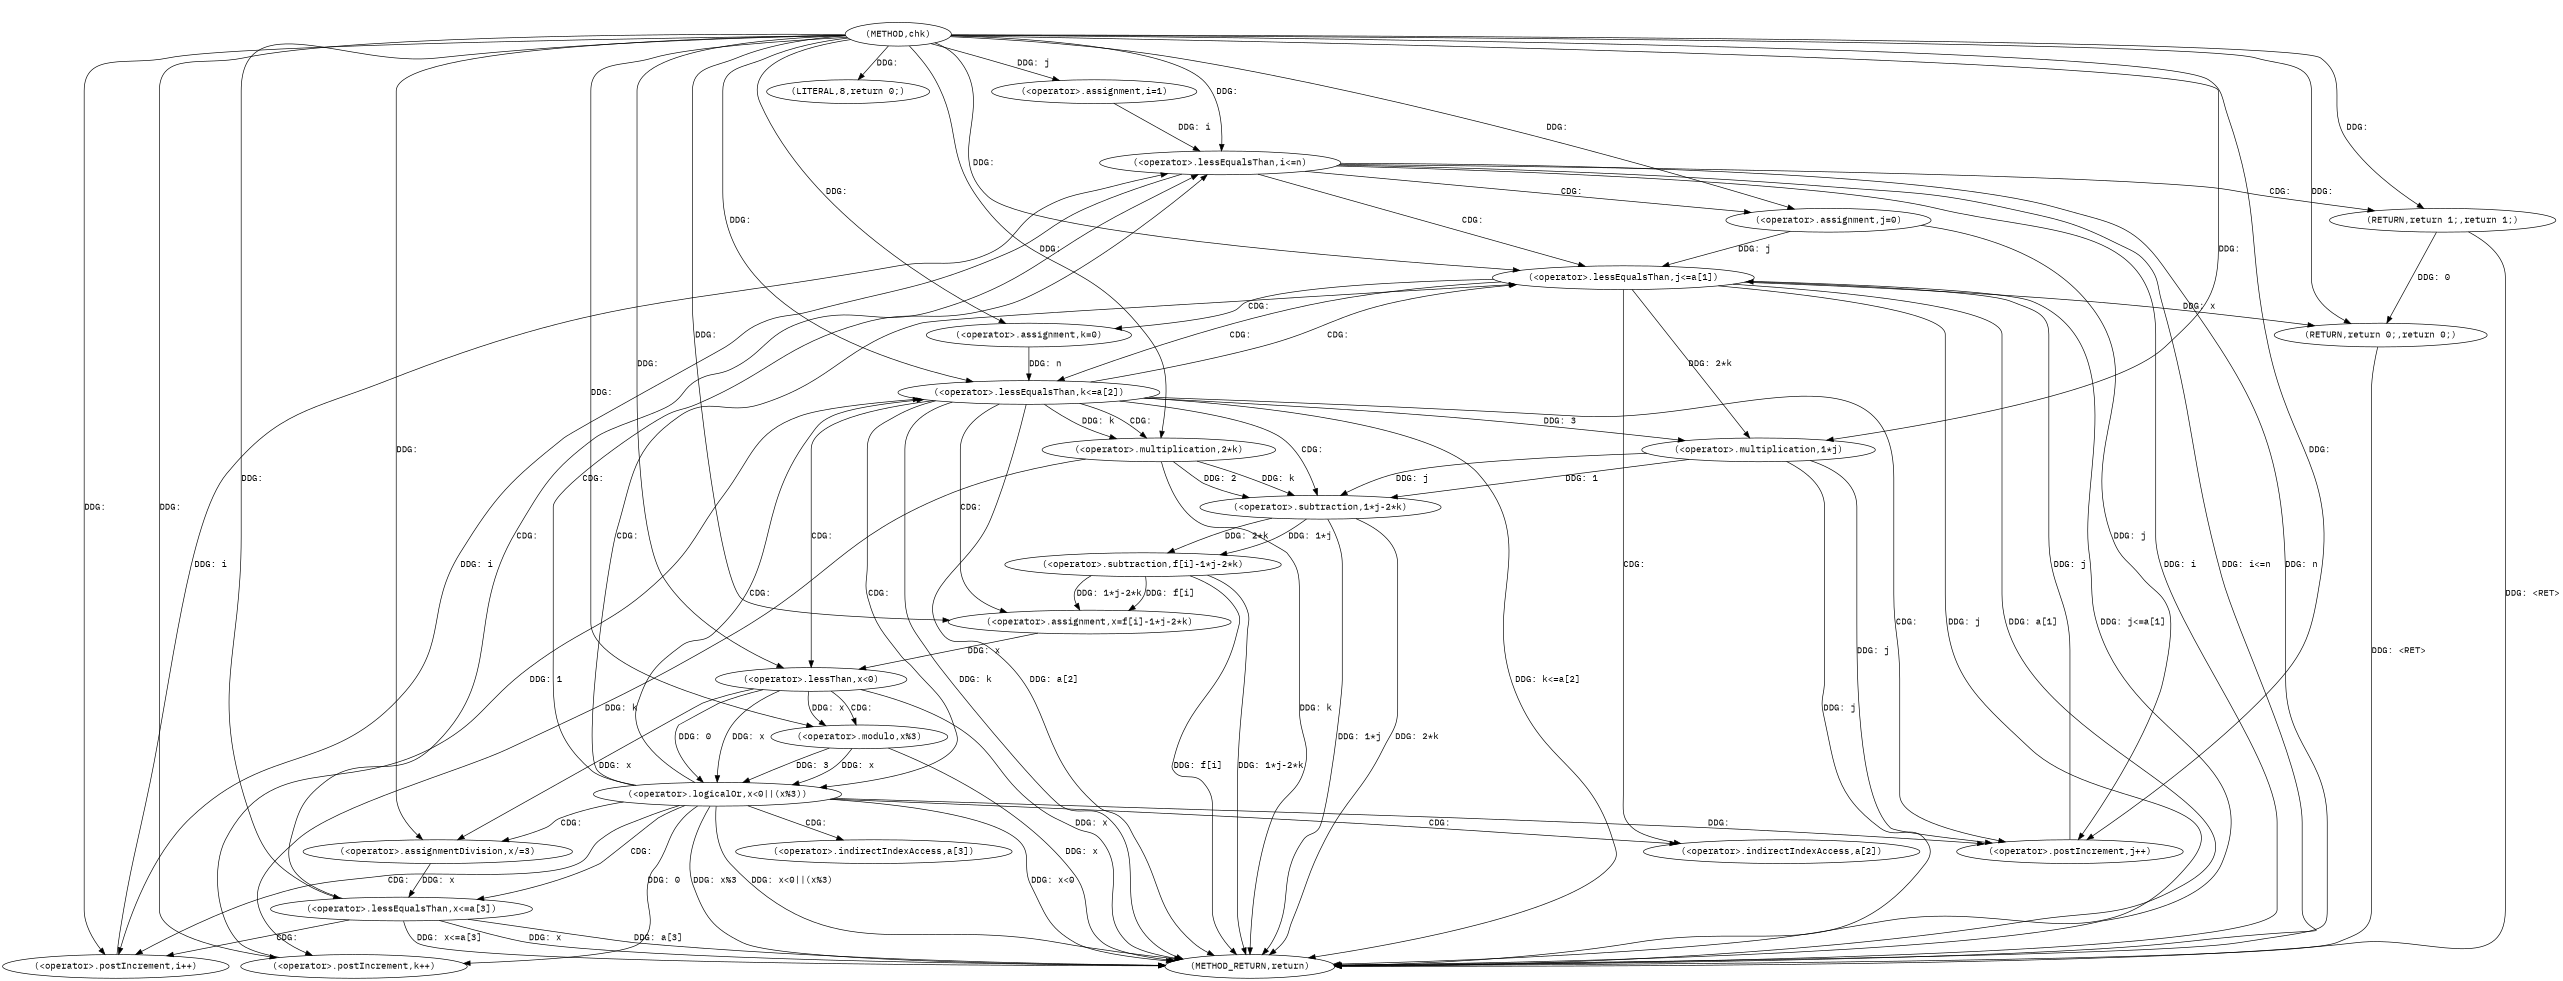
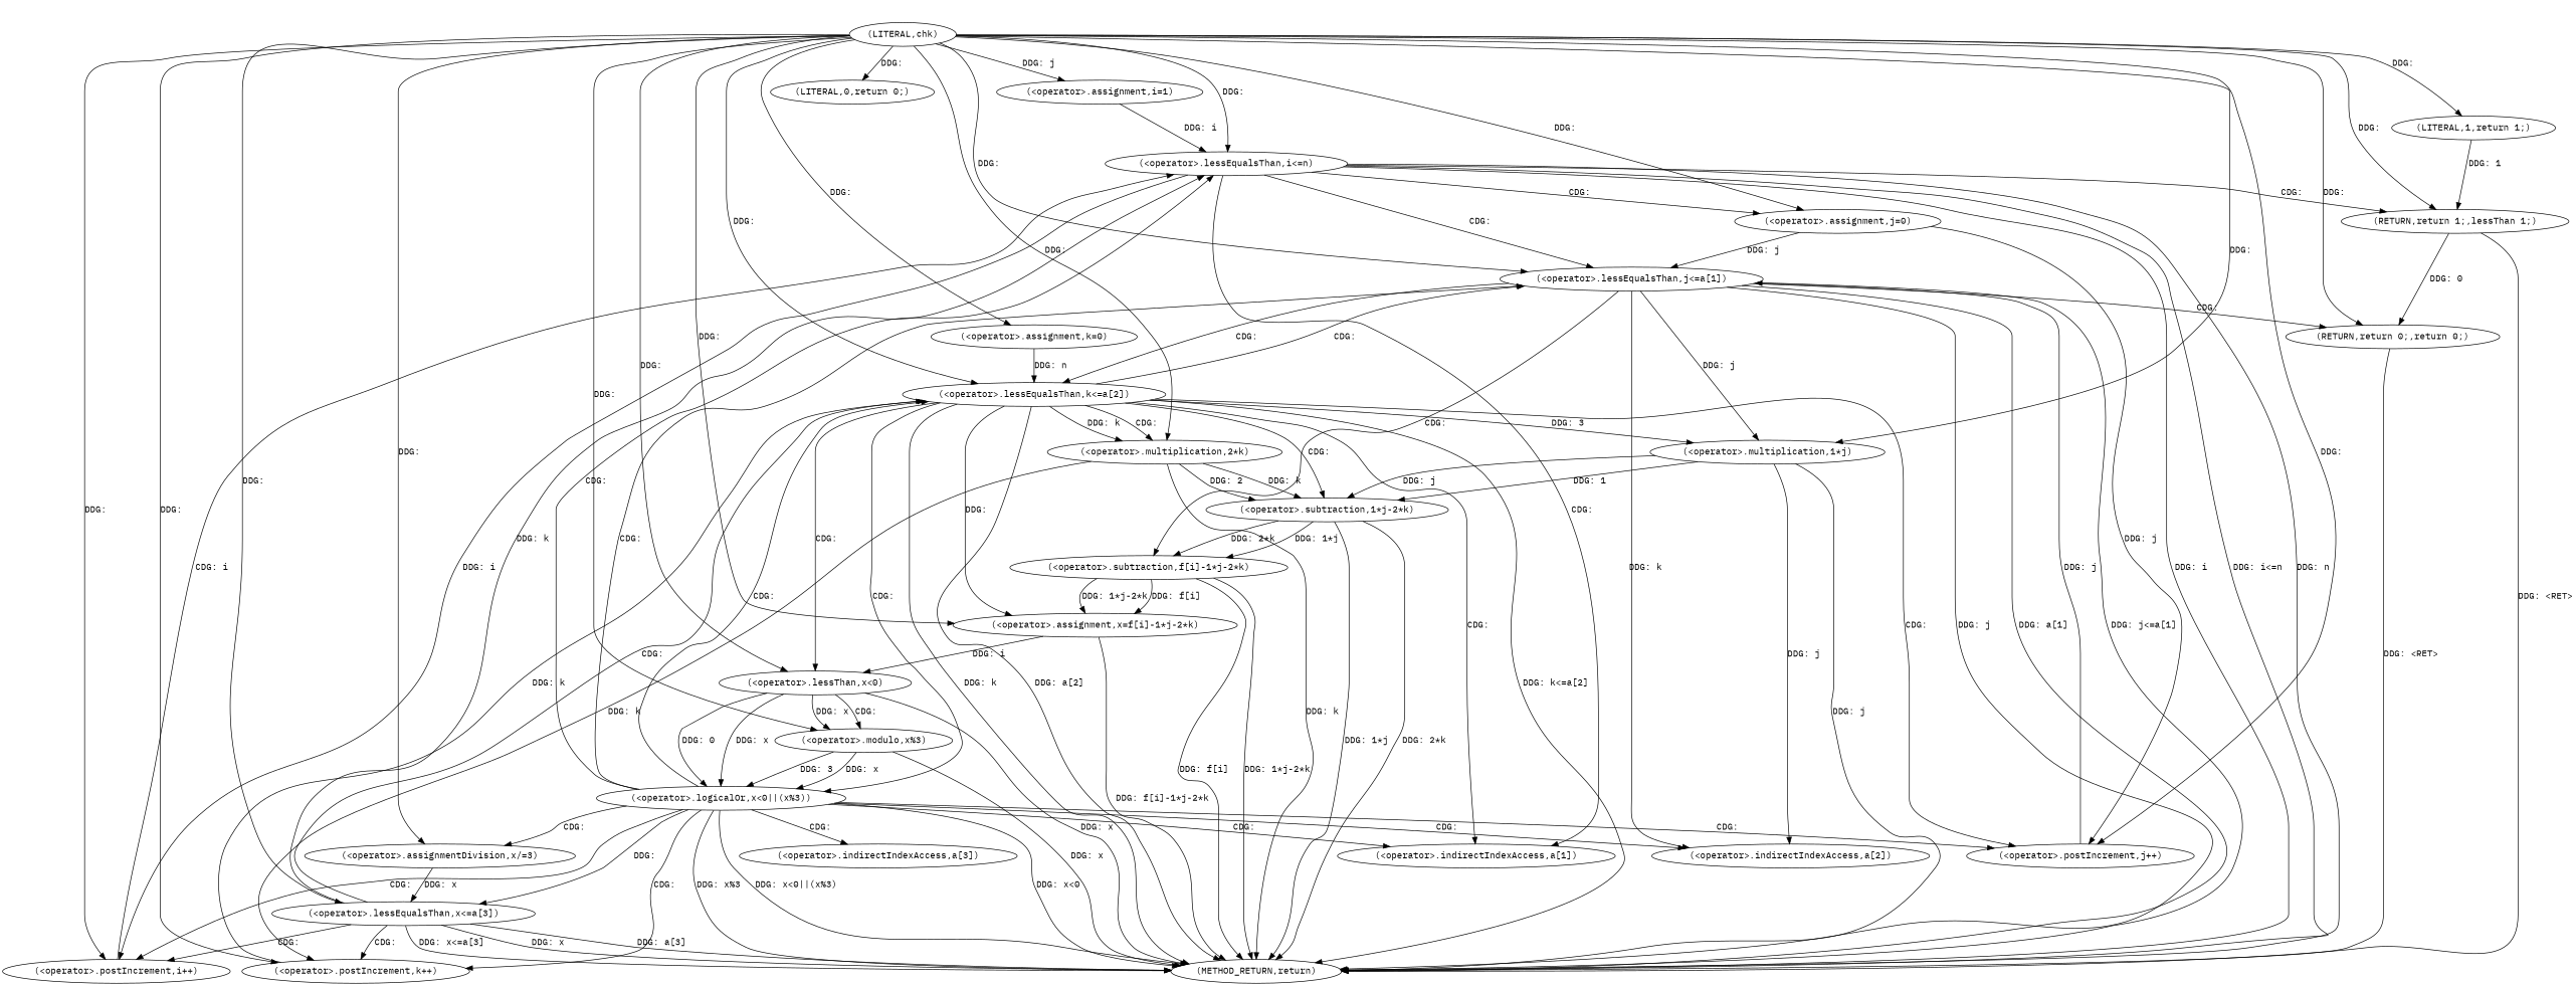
  digraph {
    fontname="IBM Plex Mono"
    node [fontname="IBM Plex Mono"]
    edge [fontname="IBM Plex Mono"]
-   n1 [label="(METHOD,chk)"]
-   n2 [label="(RETURN,return 1;,return 1;)"]
+   n1 [label="(LITERAL,chk)"]
+   n2 [label="(RETURN,return 1;,lessThan 1;)"]
    n3 [label="(<operator>.assignment,i=1)"]
    n4 [label="(<operator>.lessEqualsThan,i<=n)"]
    n5 [label="(<operator>.postIncrement,i++)"]
+   n6 [label="(LITERAL,1,return 1;)"]
    n7 [label="(RETURN,return 0;,return 0;)"]
    n8 [label="(<operator>.assignment,j=0)"]
    n9 [label="(<operator>.lessEqualsThan,j<=a[1])"]
    n10 [label="(<operator>.postIncrement,j++)"]
-   n11 [label="(LITERAL,8,return 0;)"]
+   n11 [label="(LITERAL,0,return 0;)"]
    n12 [label="(<operator>.assignment,k=0)"]
    n13 [label="(<operator>.lessEqualsThan,k<=a[2])"]
    n14 [label="(<operator>.postIncrement,k++)"]
    n15 [label="(<operator>.assignment,x=f[i]-1*j-2*k)"]
    n16 [label="(<operator>.assignmentDivision,x/=3)"]
    n17 [label="(<operator>.lessEqualsThan,x<=a[3])"]
    n18 [label="(<operator>.lessThan,x<0)"]
    n19 [label="(<operator>.modulo,x%3)"]
    n20 [label="(<operator>.multiplication,1*j)"]
    n21 [label="(<operator>.multiplication,2*k)"]
    n22 [label="(METHOD_RETURN,return)"]
+   n23 [label="(<operator>.indirectIndexAccess,a[1])"]
    n24 [label="(<operator>.indirectIndexAccess,a[2])"]
    n25 [label="(<operator>.logicalOr,x<0||(x%3))"]
    n26 [label="(<operator>.subtraction,1*j-2*k)"]
    n27 [label="(<operator>.indirectIndexAccess,a[3])"]
    n28 [label="(<operator>.subtraction,f[i]-1*j-2*k)"]
    n1 -> n2 [label="DDG: "]
    n1 -> n3 [label="DDG: j"]
    n1 -> n4 [label="DDG: "]
    n1 -> n5 [label="DDG: "]
+   n1 -> n6 [label="DDG: "]
    n1 -> n7 [label="DDG: "]
    n1 -> n8 [label="DDG: "]
    n1 -> n9 [label="DDG: "]
    n1 -> n10 [label="DDG: "]
    n1 -> n11 [label="DDG: "]
    n1 -> n12 [label="DDG: "]
    n1 -> n13 [label="DDG: "]
    n1 -> n14 [label="DDG: "]
    n1 -> n15 [label="DDG: "]
    n1 -> n16 [label="DDG: "]
    n1 -> n17 [label="DDG: "]
    n1 -> n18 [label="DDG: "]
    n1 -> n19 [label="DDG: "]
    n1 -> n20 [label="DDG: "]
    n1 -> n21 [label="DDG: "]
    n2 -> n7 [label="DDG: 0"]
    n2 -> n22 [label="DDG: <RET>"]
    n3 -> n4 [label="DDG: i"]
    n4 -> n2 [label="CDG: "]
    n4 -> n5 [label="DDG: i"]
    n4 -> n8 [label="CDG: "]
    n4 -> n9 [label="CDG: "]
    n4 -> n22 [label="DDG: i"]
    n4 -> n22 [label="DDG: i<=n"]
    n4 -> n22 [label="DDG: n"]
-   n5 -> n4 [label="DDG: i"]
+   n4 -> n23 [label="CDG: "]
+   n5 -> n4 [label="CDG: i"]
+   n6 -> n2 [label="DDG: 1"]
    n7 -> n22 [label="DDG: <RET>"]
    n8 -> n9 [label="DDG: j"]
    n8 -> n10 [label="DDG: j"]
-   n9 -> n7 [label="DDG: x"]
-   n9 -> n12 [label="CDG: "]
+   n9 -> n7 [label="CDG: "]
+   n9 -> n28 [label="CDG: "]
    n9 -> n13 [label="CDG: "]
-   n9 -> n20 [label="DDG: 2*k"]
+   n9 -> n20 [label="DDG: j"]
    n9 -> n22 [label="DDG: j"]
    n9 -> n22 [label="DDG: a[1]"]
    n9 -> n22 [label="DDG: j<=a[1]"]
-   n9 -> n24 [label="CDG: "]
+   n9 -> n24 [label="DDG: k"]
    n10 -> n9 [label="DDG: j"]
    n12 -> n13 [label="DDG: n"]
    n13 -> n9 [label="CDG: "]
    n13 -> n10 [label="CDG: "]
-   n13 -> n15 [label="CDG: "]
+   n13 -> n15 [label="DDG: "]
    n13 -> n18 [label="CDG: "]
    n13 -> n20 [label="DDG: 3"]
    n13 -> n21 [label="DDG: k"]
    n13 -> n21 [label="CDG: "]
    n13 -> n22 [label="DDG: k"]
    n13 -> n22 [label="DDG: a[2]"]
    n13 -> n22 [label="DDG: k<=a[2]"]
+   n13 -> n23 [label="CDG: "]
    n13 -> n25 [label="CDG: "]
    n13 -> n26 [label="CDG: "]
-   n14 -> n13 [label="DDG: 1"]
-   n15 -> n18 [label="DDG: x"]
+   n14 -> n13 [label="DDG: k"]
+   n15 -> n18 [label="DDG: i"]
+   n15 -> n22 [label="DDG: f[i]-1*j-2*k"]
    n16 -> n17 [label="DDG: x"]
-   n17 -> n4 [label="CDG: "]
+   n17 -> n4 [label="DDG: k"]
    n17 -> n5 [label="CDG: "]
+   n17 -> n13 [label="CDG: "]
+   n17 -> n14 [label="CDG: "]
    n17 -> n22 [label="DDG: x"]
    n17 -> n22 [label="DDG: a[3]"]
    n17 -> n22 [label="DDG: x<=a[3]"]
-   n18 -> n16 [label="DDG: x"]
    n18 -> n19 [label="DDG: x"]
    n18 -> n19 [label="CDG: "]
    n18 -> n22 [label="DDG: x"]
    n18 -> n25 [label="DDG: 0"]
    n18 -> n25 [label="DDG: x"]
    n19 -> n22 [label="DDG: x"]
    n19 -> n25 [label="DDG: 3"]
    n19 -> n25 [label="DDG: x"]
-   n20 -> n10 [label="DDG: j"]
+   n20 -> n24 [label="DDG: j"]
    n20 -> n22 [label="DDG: j"]
    n20 -> n26 [label="DDG: j"]
    n20 -> n26 [label="DDG: 1"]
    n21 -> n14 [label="DDG: k"]
    n21 -> n22 [label="DDG: k"]
    n21 -> n26 [label="DDG: 2"]
    n21 -> n26 [label="DDG: k"]
    n25 -> n4 [label="CDG: "]
    n25 -> n5 [label="CDG: "]
    n25 -> n9 [label="CDG: "]
-   n25 -> n10 [label="DDG: "]
+   n25 -> n10 [label="CDG: "]
    n25 -> n13 [label="CDG: "]
-   n25 -> n14 [label="DDG: 0"]
+   n25 -> n14 [label="CDG: "]
    n25 -> n16 [label="CDG: "]
-   n25 -> n17 [label="CDG: "]
+   n25 -> n17 [label="DDG: "]
    n25 -> n22 [label="DDG: x<0"]
    n25 -> n22 [label="DDG: x%3"]
    n25 -> n22 [label="DDG: x<0||(x%3)"]
+   n25 -> n23 [label="CDG: "]
    n25 -> n24 [label="CDG: "]
    n25 -> n27 [label="CDG: "]
    n26 -> n22 [label="DDG: 1*j"]
    n26 -> n22 [label="DDG: 2*k"]
    n26 -> n28 [label="DDG: 2*k"]
    n26 -> n28 [label="DDG: 1*j"]
    n28 -> n15 [label="DDG: 1*j-2*k"]
    n28 -> n15 [label="DDG: f[i]"]
    n28 -> n22 [label="DDG: f[i]"]
    n28 -> n22 [label="DDG: 1*j-2*k"]
  }
